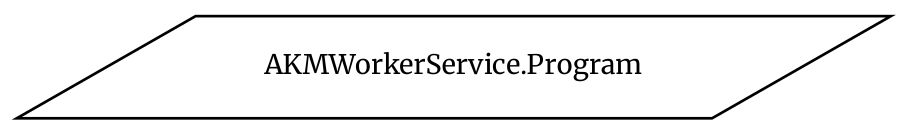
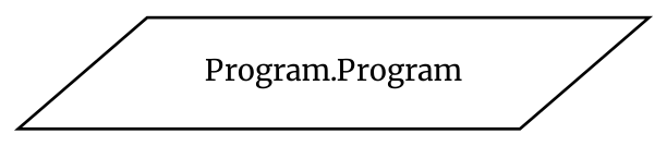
  digraph {
    rankdir=LR
    fontname=Merriweather
-   n1 [color=black fillcolor=white fontname=Merriweather fontsize=10 height=0.2 label="AKMWorkerService.Program" shape=parallelogram style=filled width=0.4]
+   n1 [color=black fillcolor=white fontname=Merriweather fontsize=10 height=0.2 label="Program.Program" shape=parallelogram style=filled width=0.4]
  }
